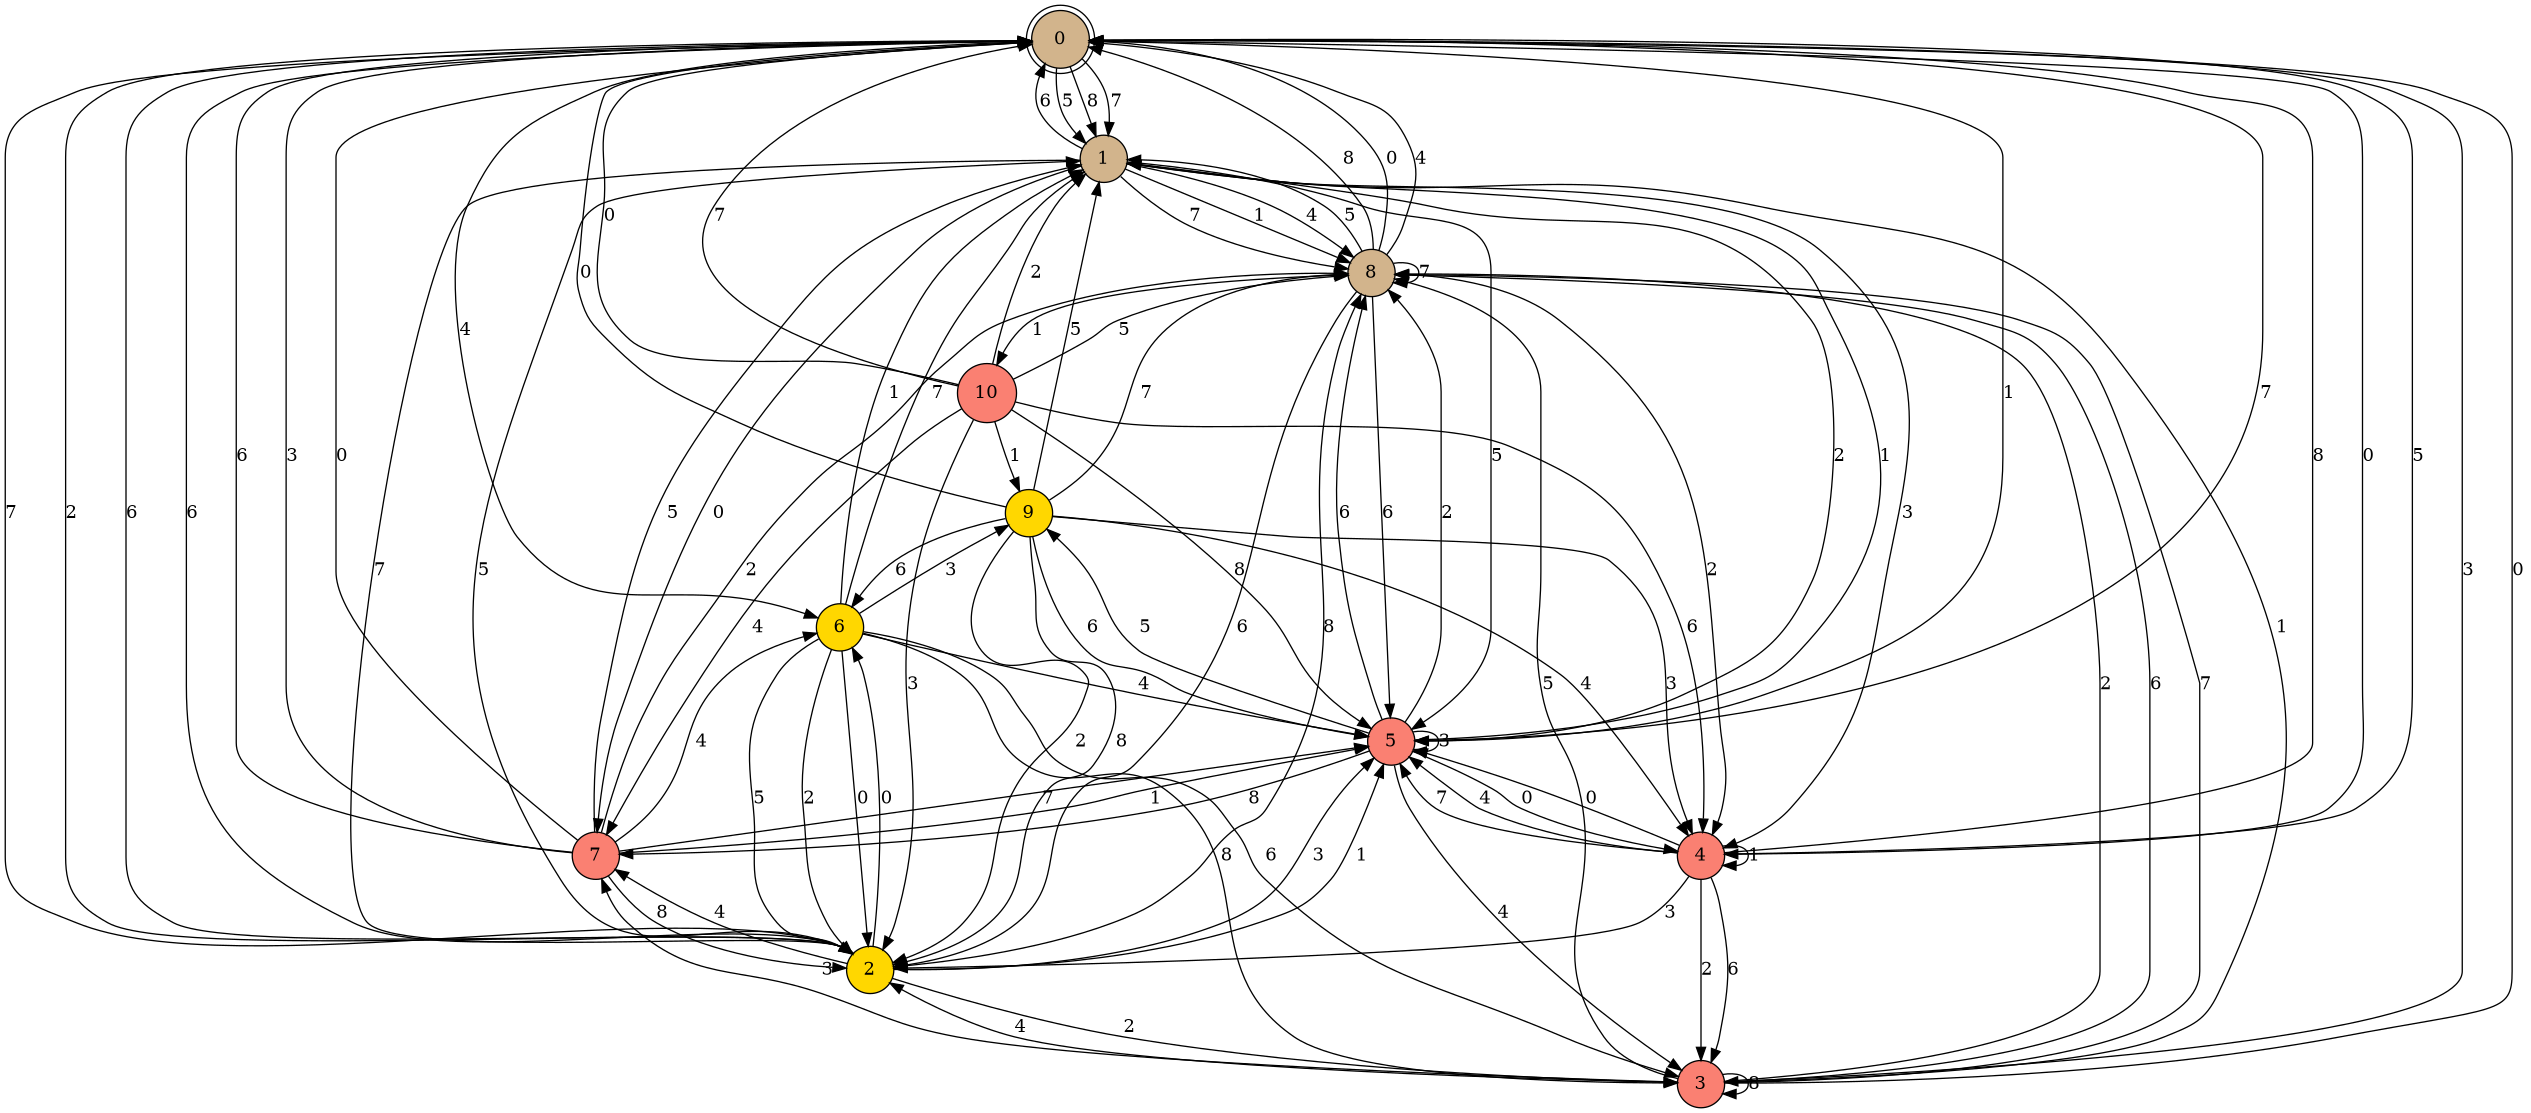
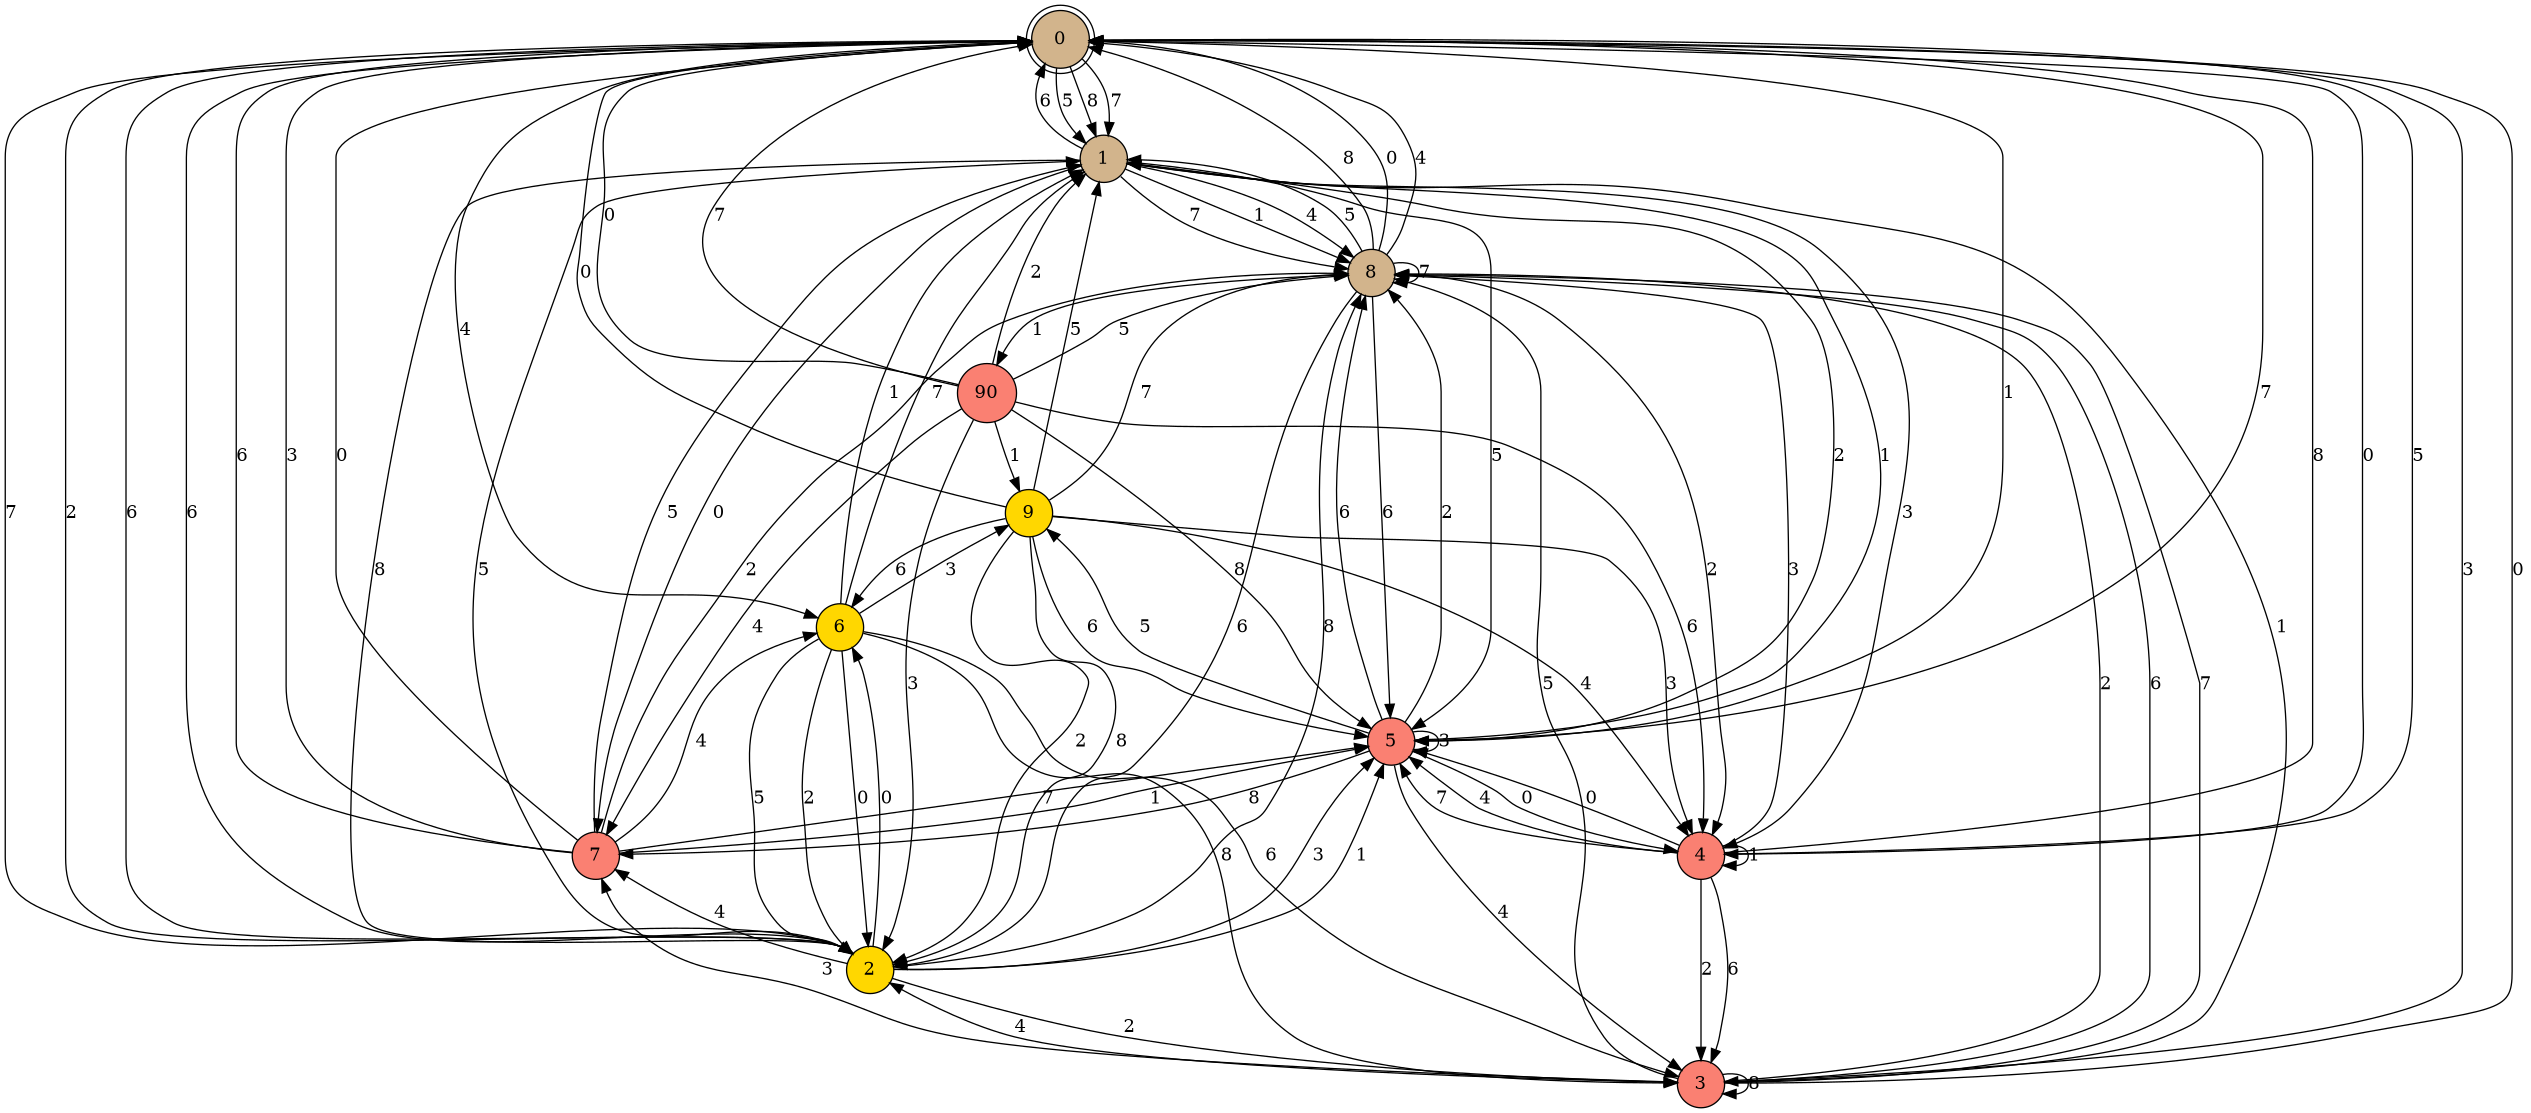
  digraph {
    node [fillcolor=salmon shape=circle style=filled]
    n1 [fillcolor=tan label=0 shape=doublecircle]
    n2 [fillcolor=tan label=1]
    n3 [fillcolor=gold label=2]
    n4 [label=3]
    n5 [label=4]
    n6 [label=5]
    n7 [fillcolor=gold label=6]
    n8 [label=7]
    n9 [fillcolor=tan label=8]
    n10 [fillcolor=gold label=9]
-   n11 [label=10]
+   n11 [label=90]
    n1 -> n2 [label=5]
    n1 -> n2 [label=8]
    n1 -> n2 [label=7]
    n1 -> n3 [label=2]
    n1 -> n3 [label=6]
    n1 -> n4 [label=3]
    n1 -> n5 [label=0]
    n1 -> n6 [label=1]
    n1 -> n7 [label=4]
    n2 -> n1 [label=6]
-   n2 -> n3 [label=7]
+   n2 -> n3 [label=8]
    n2 -> n5 [label=3]
    n2 -> n6 [label=5]
    n2 -> n6 [label=2]
    n2 -> n8 [label=0]
    n2 -> n9 [label=7]
    n2 -> n9 [label=1]
    n2 -> n9 [label=4]
    n3 -> n1 [label=6]
    n3 -> n1 [label=7]
    n3 -> n2 [label=5]
    n3 -> n4 [label=2]
    n3 -> n6 [label=3]
    n3 -> n6 [label=1]
    n3 -> n7 [label=0]
    n3 -> n8 [label=4]
    n3 -> n9 [label=8]
    n4 -> n1 [label=0]
    n4 -> n2 [label=1]
    n4 -> n3 [label=4]
    n4 -> n4 [label=8]
    n4 -> n8 [label=3]
    n4 -> n9 [label=5]
    n4 -> n9 [label=2]
    n4 -> n9 [label=6]
    n4 -> n9 [label=7]
    n5 -> n1 [label=5]
    n5 -> n1 [label=8]
    n5 -> n4 [label=2]
    n5 -> n4 [label=6]
    n5 -> n5 [label=1]
    n5 -> n6 [label=0]
    n5 -> n6 [label=7]
    n5 -> n6 [label=4]
-   n5 -> n3 [label=3]
+   n5 -> n9 [label=3]
    n6 -> n1 [label=7]
    n6 -> n2 [label=1]
    n6 -> n4 [label=4]
    n6 -> n5 [label=0]
    n6 -> n6 [label=3]
    n6 -> n8 [label=8]
    n6 -> n9 [label=2]
    n6 -> n9 [label=6]
    n6 -> n10 [label=5]
    n7 -> n2 [label=7]
    n7 -> n2 [label=1]
    n7 -> n3 [label=5]
    n7 -> n3 [label=2]
    n7 -> n3 [label=0]
    n7 -> n4 [label=8]
    n7 -> n4 [label=6]
-   n7 -> n6 [label=4]
    n7 -> n10 [label=3]
    n8 -> n1 [label=6]
    n8 -> n1 [label=3]
    n8 -> n1 [label=0]
    n8 -> n2 [label=5]
-   n8 -> n3 [label=8]
    n8 -> n6 [label=7]
    n8 -> n6 [label=1]
    n8 -> n7 [label=4]
    n8 -> n9 [label=2]
    n9 -> n1 [label=8]
    n9 -> n1 [label=0]
    n9 -> n1 [label=4]
    n9 -> n2 [label=5]
    n9 -> n3 [label=6]
    n9 -> n5 [label=2]
    n9 -> n6 [label=6]
    n9 -> n9 [label=7]
    n9 -> n11 [label=1]
    n10 -> n1 [label=0]
    n10 -> n2 [label=5]
    n10 -> n3 [label=2]
    n10 -> n3 [label=8]
    n10 -> n5 [label=3]
    n10 -> n5 [label=4]
    n10 -> n6 [label=6]
    n10 -> n7 [label=6]
    n10 -> n9 [label=7]
    n11 -> n1 [label=0]
    n11 -> n1 [label=7]
    n11 -> n2 [label=2]
    n11 -> n3 [label=3]
    n11 -> n5 [label=6]
    n11 -> n6 [label=8]
    n11 -> n8 [label=4]
    n11 -> n9 [label=5]
    n11 -> n10 [label=1]
  }
